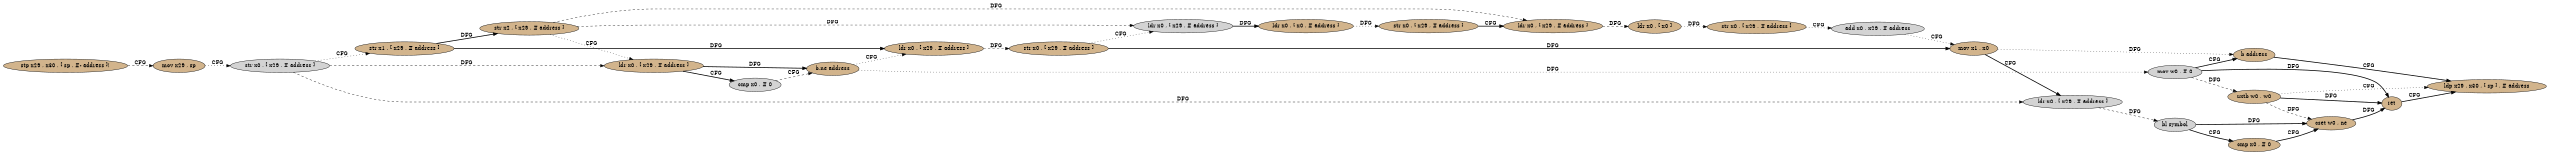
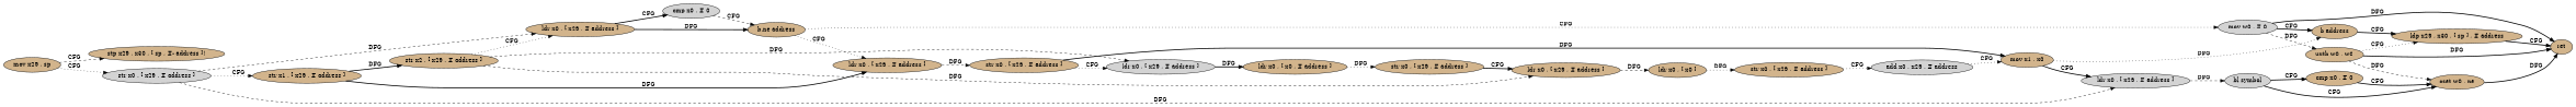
  digraph {
    rankdir=LR
    node [fillcolor=tan style=filled]
    edge [style=bold]
    n1 [label="stp x29 , x30 , [ sp , #- address ]!"]
    n2 [label="mov x29 , sp"]
    n3 [fillcolor=lightgrey label="str x0 , [ x29 , # address ]"]
    n4 [label="str x1 , [ x29 , # address ]"]
    n5 [label="ldr x0 , [ x29 , # address ]"]
    n6 [fillcolor=lightgrey label="ldr x0 , [ x29 , # address ]"]
    n7 [label="str x2 , [ x29 , # address ]"]
    n8 [label="ldr x0 , [ x29 , # address ]"]
    n9 [fillcolor=lightgrey label="cmp x0 , # 0"]
    n10 [label="b.ne address"]
    n11 [fillcolor=lightgrey label="bl symbol"]
    n12 [fillcolor=lightgrey label="ldr x0 , [ x29 , # address ]"]
    n13 [label="ldr x0 , [ x29 , # address ]"]
    n14 [label="str x0 , [ x29 , # address ]"]
    n15 [label="ldr x0 , [ x0 , # address ]"]
    n16 [label="ldr x0 , [ x0 ]"]
    n17 [fillcolor=lightgrey label="mov w0 , # 0"]
    n18 [label="uxtb w0 , w0"]
    n19 [label="b address"]
    n20 [label=ret]
    n21 [label="mov x1 , x0"]
    n22 [label="cset w0 , ne"]
    n23 [label="ldp x29 , x30 , [ sp ] , # address"]
    n24 [label="str x0 , [ x29 , # address ]"]
    n25 [label="str x0 , [ x29 , # address ]"]
    n26 [fillcolor=lightgrey label="add x0 , x29 , # address"]
    n27 [label="cmp x0 , # 0"]
-   n1 -> n2 [label=CFG style=dashed]
+   n2 -> n1 [label=CFG style=dashed]
    n2 -> n3 [label=CFG style=dotted]
    n3 -> n4 [label=CFG style=dotted]
    n3 -> n5 [label=DFG style=dashed]
    n3 -> n6 [label=DFG style=dashed]
    n4 -> n7 [label=DFG]
    n4 -> n8 [label=DFG]
    n5 -> n9 [label=CFG]
    n5 -> n10 [label=DFG]
    n6 -> n11 [label=DFG style=dashed]
    n7 -> n5 [label=CFG style=dotted]
    n7 -> n12 [label=DFG style=dashed]
    n7 -> n13 [label=DFG style=dashed]
    n8 -> n14 [label=DFG style=dashed]
    n9 -> n10 [label=CFG style=dashed]
    n10 -> n8 [label=CFG style=dotted]
-   n10 -> n17 [label=DFG style=dotted]
-   n11 -> n22 [label=DFG]
+   n10 -> n17 [label=CFG style=dotted]
+   n11 -> n22 [label=CFG]
    n11 -> n27 [label=CFG]
    n12 -> n15 [label=DFG]
    n13 -> n16 [label=DFG style=dashed]
    n14 -> n12 [label=CFG style=dotted]
    n14 -> n21 [label=DFG]
    n15 -> n24 [label=DFG style=dotted]
    n16 -> n25 [label=DFG style=dotted]
    n17 -> n18 [label=DFG style=dashed]
    n17 -> n19 [label=CFG]
    n17 -> n20 [label=DFG]
    n18 -> n20 [label=DFG]
    n18 -> n22 [label=DFG style=dashed]
    n18 -> n23 [label=CFG style=dotted]
    n19 -> n23 [label=CFG]
    n21 -> n6 [label=CFG]
    n21 -> n19 [label=DFG style=dotted]
    n22 -> n20 [label=DFG]
-   n20 -> n23 [label=CFG]
+   n23 -> n20 [label=CFG]
    n24 -> n13 [label=CFG]
    n25 -> n26 [label=CFG style=dotted]
    n26 -> n21 [label=CFG style=dotted]
    n27 -> n22 [label=CFG]
  }
